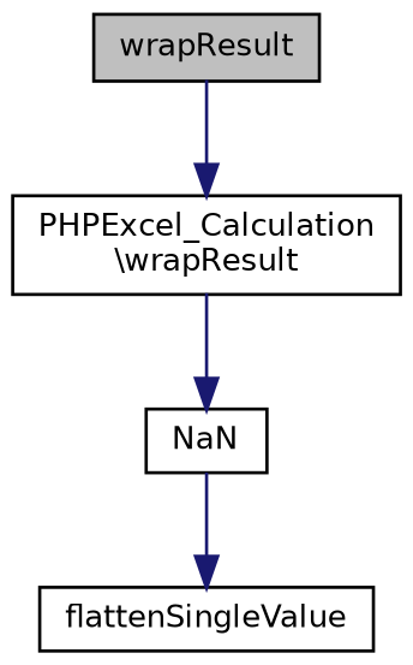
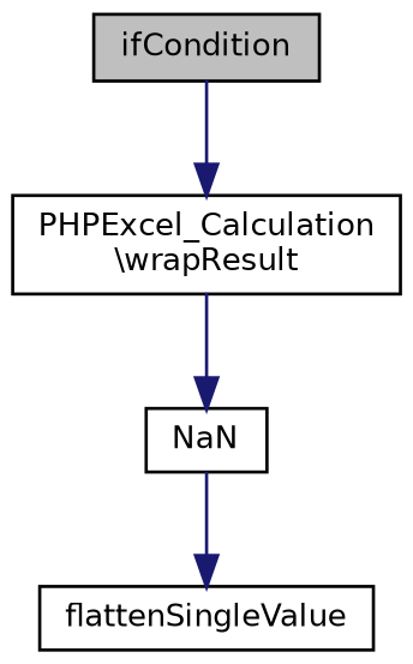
  digraph {
    rankdir=TB
    node [color=black fillcolor=white fontname=Helvetica fontsize=10 shape=record style=filled]
    edge [color=midnightblue fontname=Helvetica fontsize=10 labelfontname=Helvetica labelfontsize=10 style=solid]
-   n1 [fillcolor=grey75 fontcolor=black height=0.2 label=wrapResult width=0.4]
+   n1 [fillcolor=grey75 fontcolor=black height=0.2 label=ifCondition width=0.4]
    n2 [height=0.2 label="PHPExcel_Calculation\l\\wrapResult" width=0.4]
    n3 [height=0.2 label=flattenSingleValue width=0.4]
    n4 [height=0.2 label=NaN width=0.4]
    n1 -> n2
    n2 -> n4
    n4 -> n3
  }
